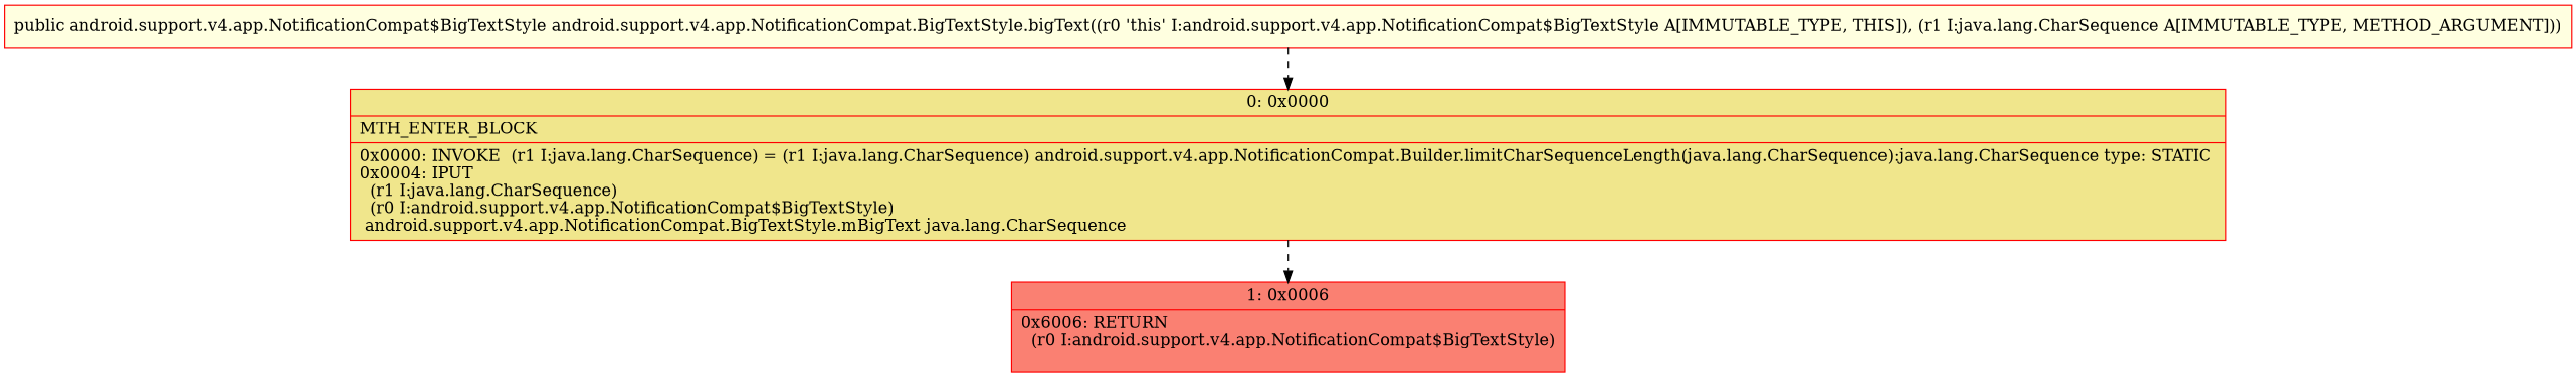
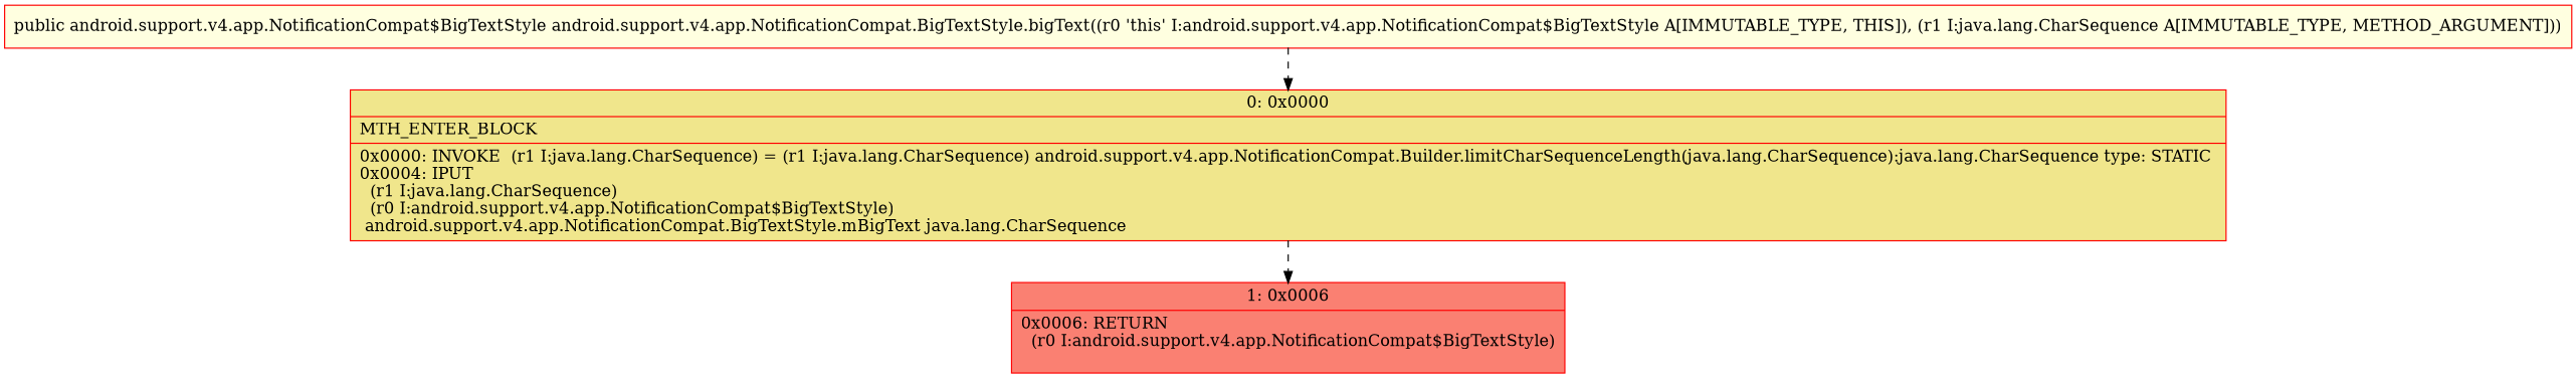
  digraph {
    node [shape=record style=filled color=red]
    edge [style=dashed]
    n1 [label="{0\:\ 0x0000|MTH_ENTER_BLOCK\l|0x0000: INVOKE  (r1 I:java.lang.CharSequence) = (r1 I:java.lang.CharSequence) android.support.v4.app.NotificationCompat.Builder.limitCharSequenceLength(java.lang.CharSequence):java.lang.CharSequence type: STATIC \l0x0004: IPUT  \l  (r1 I:java.lang.CharSequence)\l  (r0 I:android.support.v4.app.NotificationCompat$BigTextStyle)\l android.support.v4.app.NotificationCompat.BigTextStyle.mBigText java.lang.CharSequence \l}" fillcolor=khaki]
-   n2 [label="{1\:\ 0x0006|0x6006: RETURN  \l  (r0 I:android.support.v4.app.NotificationCompat$BigTextStyle)\l \l}" fillcolor=salmon]
+   n2 [label="{1\:\ 0x0006|0x0006: RETURN  \l  (r0 I:android.support.v4.app.NotificationCompat$BigTextStyle)\l \l}" fillcolor=salmon]
    n3 [label="{public android.support.v4.app.NotificationCompat$BigTextStyle android.support.v4.app.NotificationCompat.BigTextStyle.bigText((r0 'this' I:android.support.v4.app.NotificationCompat$BigTextStyle A[IMMUTABLE_TYPE, THIS]), (r1 I:java.lang.CharSequence A[IMMUTABLE_TYPE, METHOD_ARGUMENT])) }" fillcolor=lightyellow]
    n1 -> n2
    n3 -> n1
  }
